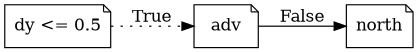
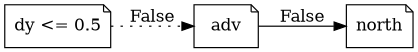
  digraph {
    rankdir=LR
    node [shape=note]
    n1 [label="dy <= 0.5"]
    n2 [label=adv]
    n3 [label=north]
-   n1 -> n2 [label=True style=dotted]
+   n1 -> n2 [label=False style=dotted]
    n2 -> n3 [label=False style=solid]
  }
